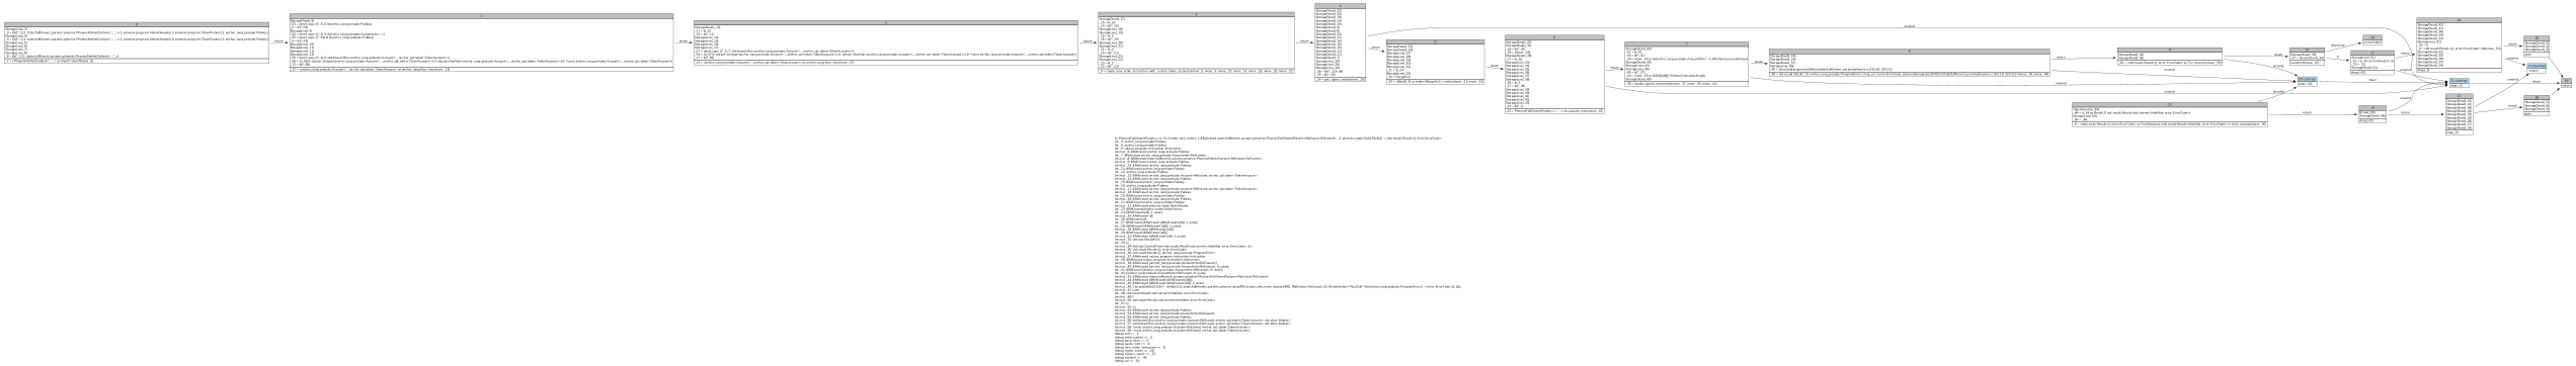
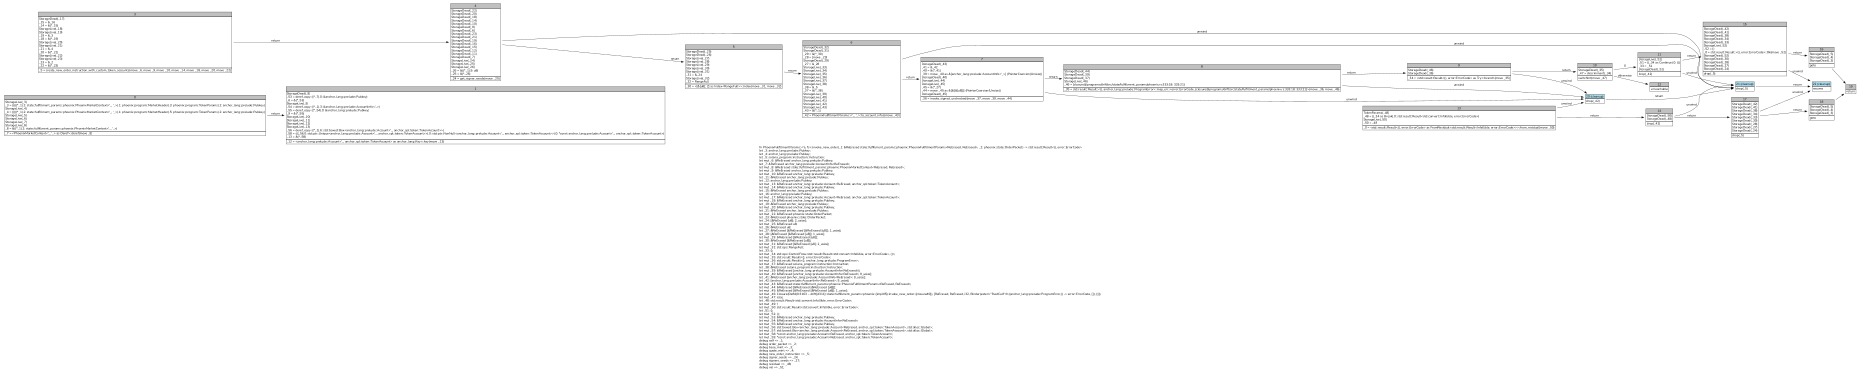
  digraph {
    fontname=Nunito
    label=<fn PhoenixFulfillmentParams::&lt;'a, 'b&gt;::invoke_new_order(_1: &amp;ReErased state::fulfillment_params::phoenix::PhoenixFulfillmentParams&lt;ReErased, ReErased&gt;, _2: phoenix::state::OrderPacket) -&gt; std::result::Result&lt;(), error::ErrorCode&gt;<br align="left"/>let _3: anchor_lang::prelude::Pubkey;<br align="left"/>let _4: anchor_lang::prelude::Pubkey;<br align="left"/>let _5: solana_program::instruction::Instruction;<br align="left"/>let mut _6: &amp;ReErased anchor_lang::prelude::Pubkey;<br align="left"/>let _7: &amp;ReErased anchor_lang::prelude::AccountInfo&lt;ReErased&gt;;<br align="left"/>let mut _8: &amp;ReErased state::fulfillment_params::phoenix::PhoenixMarketContext&lt;ReErased, ReErased&gt;;<br align="left"/>let mut _9: &amp;ReErased anchor_lang::prelude::Pubkey;<br align="left"/>let mut _10: &amp;ReErased anchor_lang::prelude::Pubkey;<br align="left"/>let _11: &amp;ReErased anchor_lang::prelude::Pubkey;<br align="left"/>let _12: anchor_lang::prelude::Pubkey;<br align="left"/>let mut _13: &amp;ReErased anchor_lang::prelude::Account&lt;ReErased, anchor_spl::token::TokenAccount&gt;;<br align="left"/>let mut _14: &amp;ReErased anchor_lang::prelude::Pubkey;<br align="left"/>let _15: &amp;ReErased anchor_lang::prelude::Pubkey;<br align="left"/>let _16: anchor_lang::prelude::Pubkey;<br align="left"/>let mut _17: &amp;ReErased anchor_lang::prelude::Account&lt;ReErased, anchor_spl::token::TokenAccount&gt;;<br align="left"/>let mut _18: &amp;ReErased anchor_lang::prelude::Pubkey;<br align="left"/>let _19: &amp;ReErased anchor_lang::prelude::Pubkey;<br align="left"/>let mut _20: &amp;ReErased anchor_lang::prelude::Pubkey;<br align="left"/>let _21: &amp;ReErased anchor_lang::prelude::Pubkey;<br align="left"/>let mut _22: &amp;ReErased phoenix::state::OrderPacket;<br align="left"/>let _23: &amp;ReErased phoenix::state::OrderPacket;<br align="left"/>let _24: [&amp;ReErased [u8]; 2_usize];<br align="left"/>let mut _25: &amp;ReErased u8;<br align="left"/>let _26: &amp;ReErased u8;<br align="left"/>let _27: &amp;ReErased [&amp;ReErased [&amp;ReErased [u8]]; 1_usize];<br align="left"/>let _28: [&amp;ReErased [&amp;ReErased [u8]]; 1_usize];<br align="left"/>let mut _29: &amp;ReErased [&amp;ReErased [u8]];<br align="left"/>let _30: &amp;ReErased [&amp;ReErased [u8]];<br align="left"/>let mut _31: &amp;ReErased [&amp;ReErased [u8]; 2_usize];<br align="left"/>let mut _32: std::ops::RangeFull;<br align="left"/>let _33: ();<br align="left"/>let mut _34: std::ops::ControlFlow&lt;std::result::Result&lt;std::convert::Infallible, error::ErrorCode&gt;, ()&gt;;<br align="left"/>let mut _35: std::result::Result&lt;(), error::ErrorCode&gt;;<br align="left"/>let mut _36: std::result::Result&lt;(), anchor_lang::prelude::ProgramError&gt;;<br align="left"/>let mut _37: &amp;ReErased solana_program::instruction::Instruction;<br align="left"/>let _38: &amp;ReErased solana_program::instruction::Instruction;<br align="left"/>let mut _39: &amp;ReErased [anchor_lang::prelude::AccountInfo&lt;ReErased&gt;];<br align="left"/>let mut _40: &amp;ReErased [anchor_lang::prelude::AccountInfo&lt;ReErased&gt;; 9_usize];<br align="left"/>let _41: &amp;ReErased [anchor_lang::prelude::AccountInfo&lt;ReErased&gt;; 9_usize];<br align="left"/>let _42: [anchor_lang::prelude::AccountInfo&lt;ReErased&gt;; 9_usize];<br align="left"/>let mut _43: &amp;ReErased state::fulfillment_params::phoenix::PhoenixFulfillmentParams&lt;ReErased, ReErased&gt;;<br align="left"/>let mut _44: &amp;ReErased [&amp;ReErased [&amp;ReErased [u8]]];<br align="left"/>let mut _45: &amp;ReErased [&amp;ReErased [&amp;ReErased [u8]]; 1_usize];<br align="left"/>let mut _46: Closure(DefId(0:3163 ~ drift[d311]::state::fulfillment_params::phoenix::{impl#5}::invoke_new_order::{closure#0}), [ReErased, ReErased, i32, Binder(extern &quot;RustCall&quot; fn((anchor_lang::prelude::ProgramError,)) -&gt; error::ErrorCode, []), ()]);<br align="left"/>let mut _47: isize;<br align="left"/>let _48: std::result::Result&lt;std::convert::Infallible, error::ErrorCode&gt;;<br align="left"/>let mut _49: !;<br align="left"/>let mut _50: std::result::Result&lt;std::convert::Infallible, error::ErrorCode&gt;;<br align="left"/>let _51: ();<br align="left"/>let mut _52: ();<br align="left"/>let mut _53: &amp;ReErased anchor_lang::prelude::Pubkey;<br align="left"/>let mut _54: &amp;ReErased anchor_lang::prelude::AccountInfo&lt;ReErased&gt;;<br align="left"/>let mut _55: &amp;ReErased anchor_lang::prelude::Pubkey;<br align="left"/>let mut _56: std::boxed::Box&lt;anchor_lang::prelude::Account&lt;ReErased, anchor_spl::token::TokenAccount&gt;, std::alloc::Global&gt;;<br align="left"/>let mut _57: std::boxed::Box&lt;anchor_lang::prelude::Account&lt;ReErased, anchor_spl::token::TokenAccount&gt;, std::alloc::Global&gt;;<br align="left"/>let mut _58: *const anchor_lang::prelude::Account&lt;ReErased, anchor_spl::token::TokenAccount&gt;;<br align="left"/>let mut _59: *const anchor_lang::prelude::Account&lt;ReErased, anchor_spl::token::TokenAccount&gt;;<br align="left"/>debug self =&gt; _1;<br align="left"/>debug order_packet =&gt; _2;<br align="left"/>debug base_mint =&gt; _3;<br align="left"/>debug quote_mint =&gt; _4;<br align="left"/>debug new_order_instruction =&gt; _5;<br align="left"/>debug signer_seeds =&gt; _24;<br align="left"/>debug signers_seeds =&gt; _27;<br align="left"/>debug residual =&gt; _48;<br align="left"/>debug val =&gt; _51;<br align="left"/>>
    rankdir=LR
    node [fontname=Nunito shape=none]
    edge [fontname=Nunito]
    n1 [label=<<table border="0" cellborder="1" cellspacing="0"><tr><td bgcolor="gray" align="center" colspan="1">0</td></tr><tr><td align="left" balign="left">StorageLive(_3)<br/>_3 = (((((*_1).2: state::fulfillment_params::phoenix::PhoenixMarketContext&lt;'_, '_&gt;).1: phoenix::program::MarketHeader).3: phoenix::program::TokenParams).2: anchor_lang::prelude::Pubkey)<br/>StorageLive(_4)<br/>_4 = (((((*_1).2: state::fulfillment_params::phoenix::PhoenixMarketContext&lt;'_, '_&gt;).1: phoenix::program::MarketHeader).5: phoenix::program::TokenParams).2: anchor_lang::prelude::Pubkey)<br/>StorageLive(_5)<br/>StorageLive(_6)<br/>StorageLive(_7)<br/>StorageLive(_8)<br/>_8 = &amp;((*_1).2: state::fulfillment_params::phoenix::PhoenixMarketContext&lt;'_, '_&gt;)<br/></td></tr><tr><td align="left">_7 = &lt;PhoenixMarketContext&lt;'_, '_&gt; as Deref&gt;::deref(move _8)</td></tr></table>>]
    n2 [label=<<table border="0" cellborder="1" cellspacing="0"><tr><td bgcolor="gray" align="center" colspan="1">1</td></tr><tr><td align="left" balign="left">StorageDead(_8)<br/>_53 = deref_copy ((*_7).0: &amp;anchor_lang::prelude::Pubkey)<br/>_6 = &amp;(*_53)<br/>StorageLive(_9)<br/>_54 = deref_copy ((*_1).3: &amp;anchor_lang::prelude::AccountInfo&lt;'_&gt;)<br/>_55 = deref_copy ((*_54).0: &amp;anchor_lang::prelude::Pubkey)<br/>_9 = &amp;(*_55)<br/>StorageLive(_10)<br/>StorageLive(_11)<br/>StorageLive(_12)<br/>StorageLive(_13)<br/>_56 = deref_copy ((*_1).6: std::boxed::Box&lt;anchor_lang::prelude::Account&lt;'_, anchor_spl::token::TokenAccount&gt;&gt;)<br/>_58 = (((_56.0: std::ptr::Unique&lt;anchor_lang::prelude::Account&lt;'_, anchor_spl::token::TokenAccount&gt;&gt;).0: std::ptr::NonNull&lt;anchor_lang::prelude::Account&lt;'_, anchor_spl::token::TokenAccount&gt;&gt;).0: *const anchor_lang::prelude::Account&lt;'_, anchor_spl::token::TokenAccount&gt;)<br/>_13 = &amp;(*_58)<br/></td></tr><tr><td align="left">_12 = &lt;anchor_lang::prelude::Account&lt;'_, anchor_spl::token::TokenAccount&gt; as anchor_lang::Key&gt;::key(move _13)</td></tr></table>>]
-   n3 [label=<<table border="0" cellborder="1" cellspacing="0"><tr><td bgcolor="gray" align="center" colspan="1">2</td></tr><tr><td align="left" balign="left">StorageDead(_13)<br/>_11 = &amp;_12<br/>_10 = &amp;(*_11)<br/>StorageLive(_14)<br/>StorageLive(_15)<br/>StorageLive(_16)<br/>StorageLive(_17)<br/>_57 = deref_copy ((*_1).7: std::boxed::Box&lt;anchor_lang::prelude::Account&lt;'_, anchor_spl::token::TokenAccount&gt;&gt;)<br/>_59 = (((_57.0: std::ptr::Unique&lt;anchor_lang::prelude::Account&lt;'_, anchor_spl::token::TokenAccount&gt;&gt;).0: std::ptr::NonNull&lt;anchor_lang::prelude::Account&lt;'_, anchor_spl::token::TokenAccount&gt;&gt;).0: *const anchor_lang::prelude::Account&lt;'_, anchor_spl::token::TokenAccount&gt;)<br/>_17 = &amp;(*_59)<br/></td></tr><tr><td align="left">_16 = &lt;anchor_lang::prelude::Account&lt;'_, anchor_spl::token::TokenAccount&gt; as anchor_lang::Key&gt;::key(move _17)</td></tr></table>>]
    n4 [label=<<table border="0" cellborder="1" cellspacing="0"><tr><td bgcolor="gray" align="center" colspan="1">3</td></tr><tr><td align="left" balign="left">StorageDead(_17)<br/>_15 = &amp;_16<br/>_14 = &amp;(*_15)<br/>StorageLive(_18)<br/>StorageLive(_19)<br/>_19 = &amp;_3<br/>_18 = &amp;(*_19)<br/>StorageLive(_20)<br/>StorageLive(_21)<br/>_21 = &amp;_4<br/>_20 = &amp;(*_21)<br/>StorageLive(_22)<br/>StorageLive(_23)<br/>_23 = &amp;_2<br/>_22 = &amp;(*_23)<br/></td></tr><tr><td align="left">_5 = create_new_order_instruction_with_custom_token_accounts(move _6, move _9, move _10, move _14, move _18, move _20, move _22)</td></tr></table>>]
    n5 [label=<<table border="0" cellborder="1" cellspacing="0"><tr><td bgcolor="gray" align="center" colspan="1">4</td></tr><tr><td align="left" balign="left">StorageDead(_22)<br/>StorageDead(_20)<br/>StorageDead(_18)<br/>StorageDead(_14)<br/>StorageDead(_10)<br/>StorageDead(_9)<br/>StorageDead(_6)<br/>StorageDead(_23)<br/>StorageDead(_21)<br/>StorageDead(_19)<br/>StorageDead(_16)<br/>StorageDead(_15)<br/>StorageDead(_12)<br/>StorageDead(_11)<br/>StorageDead(_7)<br/>StorageLive(_24)<br/>StorageLive(_25)<br/>StorageLive(_26)<br/>_26 = &amp;((*_1).9: u8)<br/>_25 = &amp;(*_26)<br/></td></tr><tr><td align="left">_24 = get_signer_seeds(move _25)</td></tr></table>>]
    n6 [label=<<table border="0" cellborder="1" cellspacing="0"><tr><td bgcolor="gray" align="center" colspan="1">5</td></tr><tr><td align="left" balign="left">StorageDead(_25)<br/>StorageDead(_26)<br/>StorageLive(_27)<br/>StorageLive(_28)<br/>StorageLive(_29)<br/>StorageLive(_30)<br/>StorageLive(_31)<br/>_31 = &amp;_24<br/>StorageLive(_32)<br/>_32 = RangeFull<br/></td></tr><tr><td align="left">_30 = &lt;[&amp;[u8]; 2] as Index&lt;RangeFull&gt;&gt;::index(move _31, move _32)</td></tr></table>>]
    n7 [label=<<table border="0" cellborder="1" cellspacing="0"><tr><td bgcolor="lightblue" align="center" colspan="1">21 (cleanup)</td></tr><tr><td align="left">drop(_5)</td></tr></table>>]
    n8 [label=<<table border="0" cellborder="1" cellspacing="0"><tr><td bgcolor="gray" align="center" colspan="1">6</td></tr><tr><td align="left" balign="left">StorageDead(_32)<br/>StorageDead(_31)<br/>_29 = &amp;(*_30)<br/>_28 = [move _29]<br/>StorageDead(_29)<br/>_27 = &amp;_28<br/>StorageLive(_33)<br/>StorageLive(_34)<br/>StorageLive(_35)<br/>StorageLive(_36)<br/>StorageLive(_37)<br/>StorageLive(_38)<br/>_38 = &amp;_5<br/>_37 = &amp;(*_38)<br/>StorageLive(_39)<br/>StorageLive(_40)<br/>StorageLive(_41)<br/>StorageLive(_42)<br/>StorageLive(_43)<br/>_43 = &amp;(*_1)<br/></td></tr><tr><td align="left">_42 = PhoenixFulfillmentParams::&lt;'_, '_&gt;::to_account_infos(move _43)</td></tr></table>>]
    n9 [label=<<table border="0" cellborder="1" cellspacing="0"><tr><td bgcolor="lightblue" align="center" colspan="1">22 (cleanup)</td></tr><tr><td align="left">resume</td></tr></table>>]
    n10 [label=<<table border="0" cellborder="1" cellspacing="0"><tr><td bgcolor="gray" align="center" colspan="1">7</td></tr><tr><td align="left" balign="left">StorageDead(_43)<br/>_41 = &amp;_42<br/>_40 = &amp;(*_41)<br/>_39 = move _40 as &amp;[anchor_lang::prelude::AccountInfo&lt;'_&gt;] (PointerCoercion(Unsize))<br/>StorageDead(_40)<br/>StorageLive(_44)<br/>StorageLive(_45)<br/>_45 = &amp;(*_27)<br/>_44 = move _45 as &amp;[&amp;[&amp;[u8]]] (PointerCoercion(Unsize))<br/>StorageDead(_45)<br/></td></tr><tr><td align="left">_36 = invoke_signed_unchecked(move _37, move _39, move _44)</td></tr></table>>]
    n11 [label=<<table border="0" cellborder="1" cellspacing="0"><tr><td bgcolor="gray" align="center" colspan="1">8</td></tr><tr><td align="left" balign="left">StorageDead(_44)<br/>StorageDead(_39)<br/>StorageDead(_37)<br/>StorageLive(_46)<br/>_46 = {closure@programs/drift/src/state/fulfillment_params/phoenix.rs:333:18: 333:21}<br/></td></tr><tr><td align="left">_35 = std::result::Result::&lt;(), anchor_lang::prelude::ProgramError&gt;::map_err::&lt;error::ErrorCode, {closure@programs/drift/src/state/fulfillment_params/phoenix.rs:333:18: 333:21}&gt;(move _36, move _46)</td></tr></table>>]
    n12 [label=<<table border="0" cellborder="1" cellspacing="0"><tr><td bgcolor="lightblue" align="center" colspan="1">20 (cleanup)</td></tr><tr><td align="left">drop(_42)</td></tr></table>>]
    n13 [label=<<table border="0" cellborder="1" cellspacing="0"><tr><td bgcolor="gray" align="center" colspan="1">9</td></tr><tr><td align="left" balign="left">StorageDead(_46)<br/>StorageDead(_36)<br/></td></tr><tr><td align="left">_34 = &lt;std::result::Result&lt;(), error::ErrorCode&gt; as Try&gt;::branch(move _35)</td></tr></table>>]
    n14 [label=<<table border="0" cellborder="1" cellspacing="0"><tr><td bgcolor="gray" align="center" colspan="1">10</td></tr><tr><td align="left" balign="left">StorageDead(_35)<br/>_47 = discriminant(_34)<br/></td></tr><tr><td align="left">switchInt(move _47)</td></tr></table>>]
    n15 [label=<<table border="0" cellborder="1" cellspacing="0"><tr><td bgcolor="gray" align="center" colspan="1">11</td></tr><tr><td align="left" balign="left">StorageLive(_51)<br/>_51 = ((_34 as Continue).0: ())<br/>_33 = _51<br/>StorageDead(_51)<br/></td></tr><tr><td align="left">drop(_42)</td></tr></table>>]
    n16 [label=<<table border="0" cellborder="1" cellspacing="0"><tr><td bgcolor="gray" align="center" colspan="1">12</td></tr><tr><td align="left">unreachable</td></tr></table>>]
    n17 [label=<<table border="0" cellborder="1" cellspacing="0"><tr><td bgcolor="gray" align="center" colspan="1">15</td></tr><tr><td align="left" balign="left">StorageDead(_42)<br/>StorageDead(_41)<br/>StorageDead(_38)<br/>StorageDead(_34)<br/>StorageDead(_33)<br/>StorageLive(_52)<br/>_52 = ()<br/>_0 = std::result::Result::&lt;(), error::ErrorCode&gt;::Ok(move _52)<br/>StorageDead(_52)<br/>StorageDead(_30)<br/>StorageDead(_28)<br/>StorageDead(_27)<br/>StorageDead(_24)<br/></td></tr><tr><td align="left">drop(_5)</td></tr></table>>]
    n18 [label=<<table border="0" cellborder="1" cellspacing="0"><tr><td bgcolor="gray" align="center" colspan="1">13</td></tr><tr><td align="left" balign="left">TokenParams(_48)<br/>_48 = ((_34 as Break).0: std::result::Result&lt;std::convert::Infallible, error::ErrorCode&gt;)<br/>StorageLive(_50)<br/>_50 = _48<br/></td></tr><tr><td align="left">_0 = &lt;std::result::Result&lt;(), error::ErrorCode&gt; as FromResidual&lt;std::result::Result&lt;Infallible, error::ErrorCode&gt;&gt;&gt;::from_residual(move _50)</td></tr></table>>]
-   n19 [label=<<table border="0" cellborder="1" cellspacing="0"><tr><td bgcolor="gray" align="center" colspan="1">14</td></tr><tr><td align="left" balign="left">Break(_50)<br/>StorageDead(_48)<br/></td></tr><tr><td align="left">drop(_42)</td></tr></table>>]
+   n19 [label=<<table border="0" cellborder="1" cellspacing="0"><tr><td bgcolor="gray" align="center" colspan="1">14</td></tr><tr><td align="left" balign="left">StorageDead(_50)<br/>StorageDead(_48)<br/></td></tr><tr><td align="left">drop(_42)</td></tr></table>>]
    n20 [label=<<table border="0" cellborder="1" cellspacing="0"><tr><td bgcolor="gray" align="center" colspan="1">16</td></tr><tr><td align="left" balign="left">StorageDead(_5)<br/>StorageDead(_4)<br/>StorageDead(_3)<br/></td></tr><tr><td align="left">goto</td></tr></table>>]
    n21 [label=<<table border="0" cellborder="1" cellspacing="0"><tr><td bgcolor="gray" align="center" colspan="1">17</td></tr><tr><td align="left" balign="left">StorageDead(_42)<br/>StorageDead(_41)<br/>StorageDead(_38)<br/>StorageDead(_34)<br/>StorageDead(_33)<br/>StorageDead(_30)<br/>StorageDead(_28)<br/>StorageDead(_27)<br/>StorageDead(_24)<br/></td></tr><tr><td align="left">drop(_5)</td></tr></table>>]
    n22 [label=<<table border="0" cellborder="1" cellspacing="0"><tr><td bgcolor="gray" align="center" colspan="1">18</td></tr><tr><td align="left" balign="left">StorageDead(_5)<br/>StorageDead(_4)<br/>StorageDead(_3)<br/></td></tr><tr><td align="left">goto</td></tr></table>>]
    n23 [label=<<table border="0" cellborder="1" cellspacing="0"><tr><td bgcolor="gray" align="center" colspan="1">19</td></tr><tr><td align="left">return</td></tr></table>>]
    n1 -> n2 [label=return]
-   n2 -> n3 [label=return]
-   n3 -> n4 [label=return]
    n4 -> n5 [label=return]
    n5 -> n6 [label=return]
    n5 -> n7 [label=unwind]
    n6 -> n8 [label=return]
-   n7 -> n23 [label=return]
+   n7 -> n9 [label=return]
    n8 -> n7 [label=unwind]
    n8 -> n10 [label=return]
    n10 -> n11 [label=return]
    n10 -> n12 [label=unwind]
    n11 -> n12 [label=unwind]
    n11 -> n13 [label=return]
    n12 -> n7 [label=return]
    n13 -> n12 [label=unwind]
    n13 -> n14 [label=return]
    n14 -> n15 [label=0]
    n14 -> n16 [label=otherwise]
    n15 -> n7 [label=unwind]
    n15 -> n17 [label=return]
    n17 -> n9 [label=unwind]
    n17 -> n20 [label=return]
    n18 -> n12 [label=unwind]
    n18 -> n19 [label=return]
    n19 -> n7 [label=unwind]
    n19 -> n21 [label=return]
    n20 -> n23
    n21 -> n9 [label=unwind]
    n21 -> n22 [label=return]
    n22 -> n23
  }
